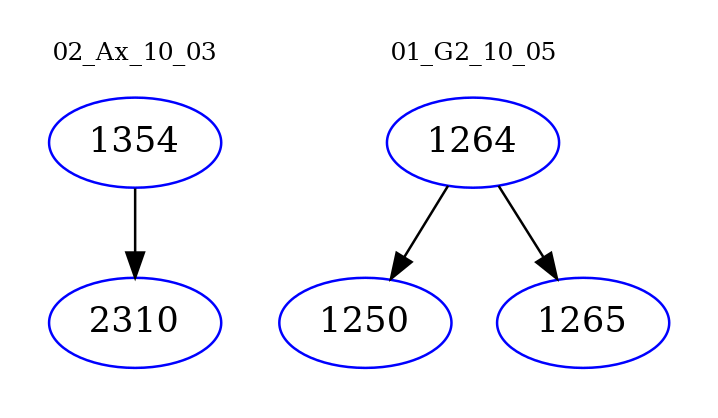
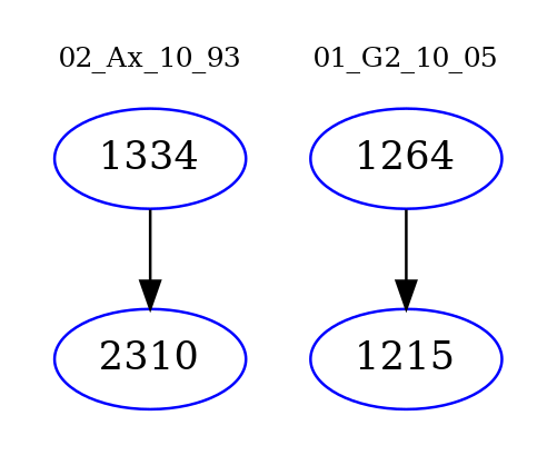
  digraph {
    node [color=blue]
    edge [color=black]
-   n1 [label=1354]
+   n1 [label=1334]
    n2 [label=2310]
    n3 [label=1264]
-   n4 [label=1250]
-   n5 [label=1265]
+   n5 [label=1215]
    subgraph cluster_1 {
      color=white
      fontsize=10
-     label="02_Ax_10_03"
+     label="02_Ax_10_93"
      n1
      n2
    }
    subgraph cluster_2 {
      color=white
      fontsize=10
      label="01_G2_10_05"
      n3
-     n4
      n5
    }
    n1 -> n2
-   n3 -> n4
    n3 -> n5
  }
